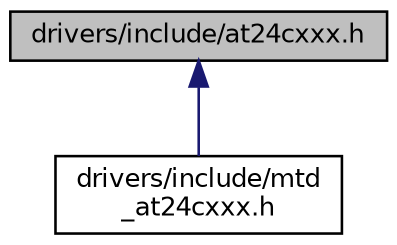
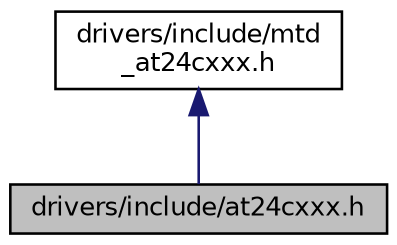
  digraph {
    node [color=black fontname=Helvetica fontsize=10 shape=record style=filled]
    n1 [fillcolor=grey75 fontcolor=black height=0.2 label="drivers/include/at24cxxx.h" width=0.4]
    n2 [fillcolor=white height=0.2 label="drivers/include/mtd\l_at24cxxx.h" width=0.4]
-   n1 -> n2 [color=midnightblue dir=back fontname=Helvetica fontsize=10 labelfontname=Helvetica labelfontsize=10 style=solid]
+   n2 -> n1 [color=midnightblue dir=back fontname=Helvetica fontsize=10 labelfontname=Helvetica labelfontsize=10 style=solid]
  }
